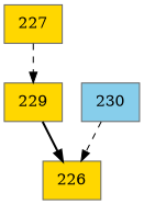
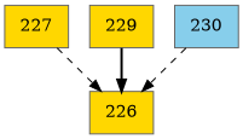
  digraph {
    node [color=gray40 fillcolor=gold shape=record style=filled]
    edge [style=dashed]
    n1 [label="{227}"]
    n2 [label="{229}"]
    n3 [label="{226}"]
    n4 [fillcolor=skyblue label="{230}"]
-   n1 -> n2
+   n1 -> n3
    n2 -> n3 [style=bold]
    n4 -> n3
  }
